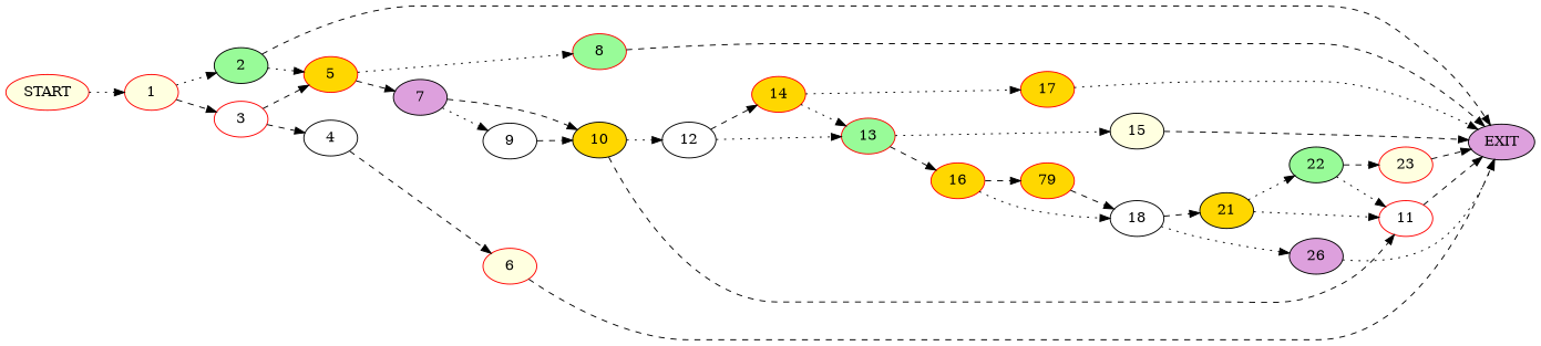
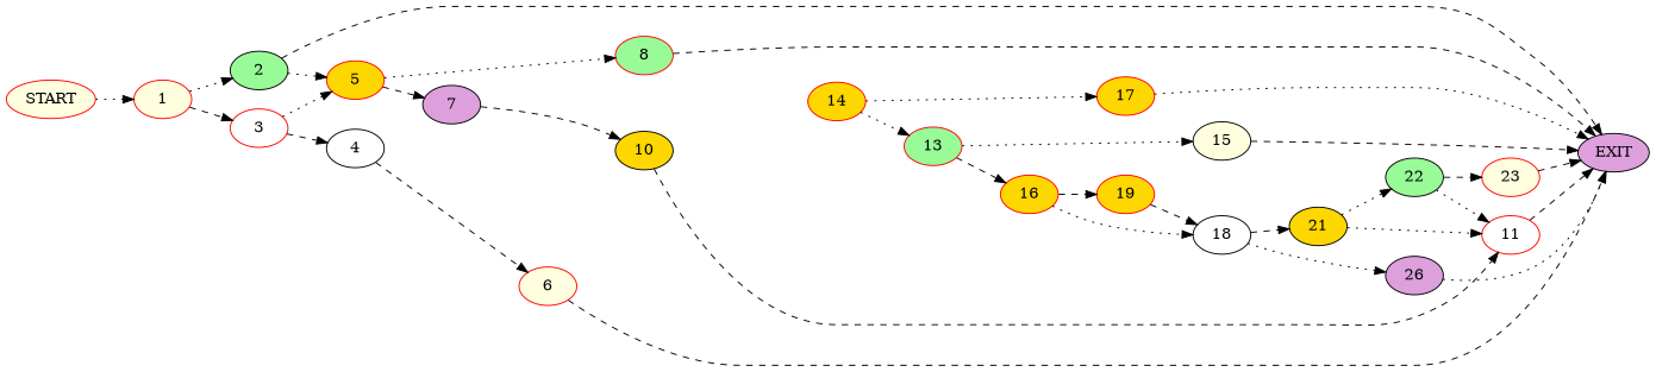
  digraph {
    rankdir=LR
    node [color=red fillcolor=gold style=filled]
    edge [style=dashed]
    n1 [fillcolor=lightyellow label=START]
    1 [fillcolor=lightyellow]
    2 [color=black fillcolor=palegreen]
    3 [fillcolor=white]
    n5 [color=black fillcolor=plum label=EXIT]
    5
    4 [color=black fillcolor=white]
    6 [fillcolor=lightyellow]
    7 [color=black fillcolor=plum]
    8 [fillcolor=palegreen]
-   9 [color=black fillcolor=white]
    10 [color=black]
    11 [fillcolor=white]
-   12 [color=black fillcolor=white]
    13 [fillcolor=palegreen]
    14
    15 [color=black fillcolor=lightyellow]
    16
    17
    18 [color=black fillcolor=white]
-   19 [label=79]
+   19
    n22 [color=black fillcolor=plum label=26]
    21 [color=black]
    22 [color=black fillcolor=palegreen]
    23 [fillcolor=lightyellow]
    n1 -> 1 [style=dotted]
    1 -> 2 [style=dotted]
    1 -> 3
    2 -> n5
    2 -> 5 [style=dotted]
-   3 -> 5
+   3 -> 5 [style=dotted]
    3 -> 4
    5 -> 7
    5 -> 8 [style=dotted]
    4 -> 6
    6 -> n5
-   7 -> 9 [style=dotted]
    7 -> 10
    8 -> n5
-   9 -> 10
    10 -> 11
-   10 -> 12 [style=dotted]
    11 -> n5
-   12 -> 13 [style=dotted]
-   12 -> 14
    13 -> 15 [style=dotted]
    13 -> 16
    14 -> 13 [style=dotted]
    14 -> 17 [style=dotted]
    15 -> n5
    16 -> 18 [style=dotted]
    16 -> 19
    17 -> n5 [style=dotted]
    18 -> n22 [style=dotted]
    18 -> 21
    19 -> 18
    n22 -> n5 [style=dotted]
    21 -> 11 [style=dotted]
    21 -> 22 [style=dotted]
    22 -> 11 [style=dotted]
    22 -> 23
    23 -> n5
  }
